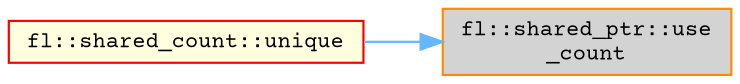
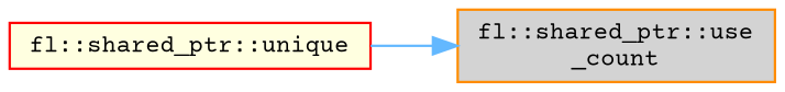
  digraph {
    rankdir=LR
    fontname="Courier Prime"
    node [fontname="Courier Prime" fontsize=10 shape=box style=filled]
-   n1 [color=red fillcolor=lightyellow fontcolor=black height=0.2 label="fl::shared_count::unique" width=0.4]
+   n1 [color=red fillcolor=lightyellow fontcolor=black height=0.2 label="fl::shared_ptr::unique" width=0.4]
    n2 [color=darkorange fillcolor=lightgrey height=0.2 label="fl::shared_ptr::use\l_count" width=0.4]
    n1 -> n2 [color=steelblue1 fontname="Courier Prime" fontsize=10 labelfontname=Helvetica labelfontsize=10 style=solid]
  }
